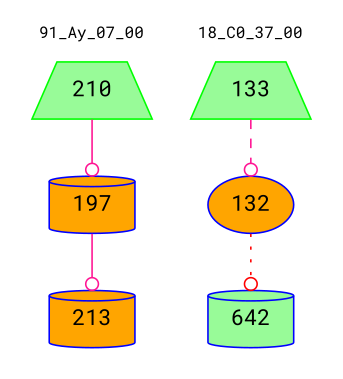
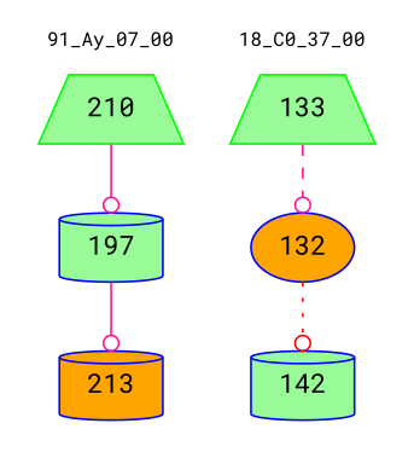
  digraph {
    fontname="Roboto Mono"
    node [color=blue fillcolor=palegreen fontname="Roboto Mono" shape=cylinder style=filled]
    edge [arrowhead=odot color=deeppink fontname="Roboto Mono" style=solid]
    n1 [color=green label=210 shape=trapezium]
-   n2 [fillcolor=orange label=197]
+   n2 [label=197]
    n3 [fillcolor=orange label=213]
    n4 [color=green label=133 shape=trapezium]
    n5 [fillcolor=orange label=132 shape=ellipse]
-   n6 [label=642]
+   n6 [label=142]
    subgraph cluster_1 {
      color=white
      fontsize=10
      label="91_Ay_07_00"
      n1
      n2
      n3
    }
    subgraph cluster_2 {
      color=white
      fontsize=10
      label="18_C0_37_00"
      n4
      n5
      n6
    }
    n1 -> n2
    n2 -> n3
    n4 -> n5 [style=dashed]
    n5 -> n6 [color=red style=dotted]
  }
